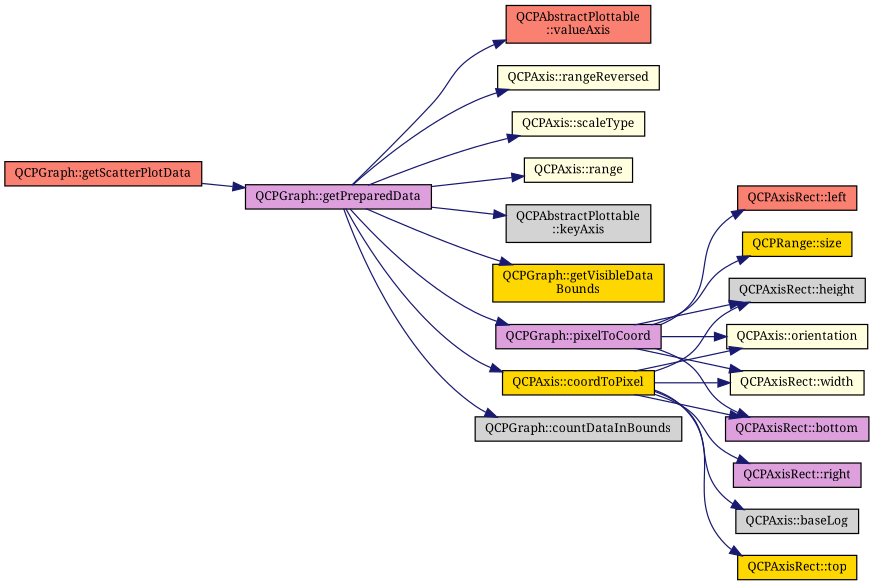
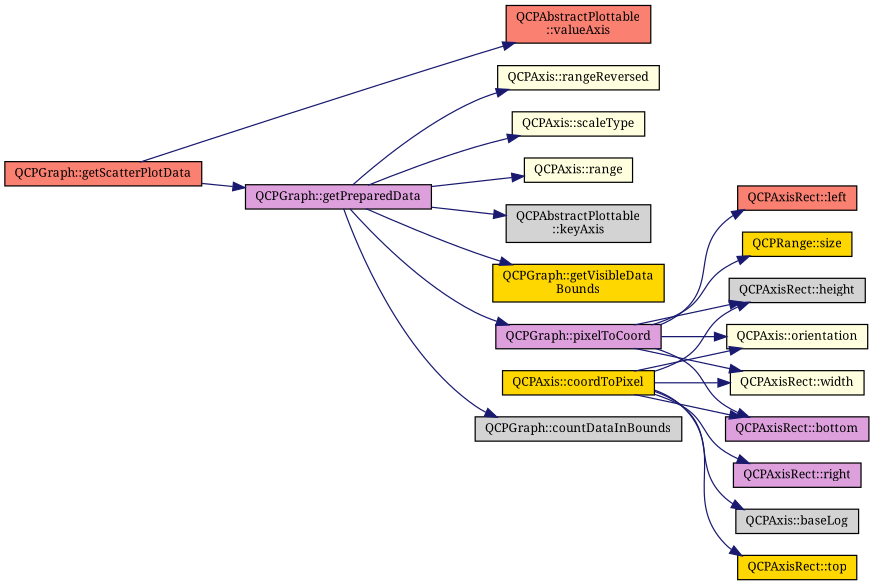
  digraph {
    fontname="Noto Serif"
    rankdir=LR
    node [color=black fillcolor=lightyellow fontname="Noto Serif" fontsize=10 shape=record style=filled]
    edge [color=midnightblue fontname="Noto Serif" fontsize=10 labelfontname=Helvetica labelfontsize=10 style=solid]
    n1 [fillcolor=salmon fontcolor=black height=0.2 label="QCPGraph::getScatterPlotData" width=0.4]
    n2 [fillcolor=plum height=0.2 label="QCPGraph::getPreparedData" width=0.4]
    n3 [fillcolor=lightgrey height=0.2 label="QCPAbstractPlottable\l::keyAxis" width=0.4]
    n4 [fillcolor=salmon height=0.2 label="QCPAbstractPlottable\l::valueAxis" width=0.4]
    n5 [fillcolor=gold height=0.2 label="QCPGraph::getVisibleData\lBounds" width=0.4]
    n6 [fillcolor=gold height=0.2 label="QCPAxis::coordToPixel" width=0.4]
    n7 [fillcolor=lightgrey height=0.2 label="QCPGraph::countDataInBounds" width=0.4]
    n8 [height=0.2 label="QCPAxis::rangeReversed" width=0.4]
    n9 [fillcolor=plum height=0.2 label="QCPGraph::pixelToCoord" width=0.4]
    n10 [height=0.2 label="QCPAxis::scaleType" width=0.4]
    n11 [height=0.2 label="QCPAxis::range" width=0.4]
    n12 [height=0.2 label="QCPAxis::orientation" width=0.4]
    n13 [height=0.2 label="QCPAxisRect::width" width=0.4]
    n14 [fillcolor=plum height=0.2 label="QCPAxisRect::right" width=0.4]
    n15 [fillcolor=lightgrey height=0.2 label="QCPAxis::baseLog" width=0.4]
    n16 [fillcolor=plum height=0.2 label="QCPAxisRect::bottom" width=0.4]
    n17 [fillcolor=lightgrey height=0.2 label="QCPAxisRect::height" width=0.4]
    n18 [fillcolor=gold height=0.2 label="QCPAxisRect::top" width=0.4]
    n19 [fillcolor=gold height=0.2 label="QCPRange::size" width=0.4]
    n20 [fillcolor=salmon height=0.2 label="QCPAxisRect::left" width=0.4]
    n1 -> n2
    n2 -> n3
-   n2 -> n4
+   n1 -> n4
    n2 -> n5
-   n2 -> n6
    n2 -> n7
    n2 -> n8
    n2 -> n9
    n2 -> n10
    n2 -> n11
    n6 -> n12
    n6 -> n13
    n6 -> n14
    n6 -> n15
    n6 -> n16
    n6 -> n17
    n6 -> n18
    n9 -> n12
    n9 -> n13
    n9 -> n16
    n9 -> n17
    n9 -> n19
    n9 -> n20
  }
